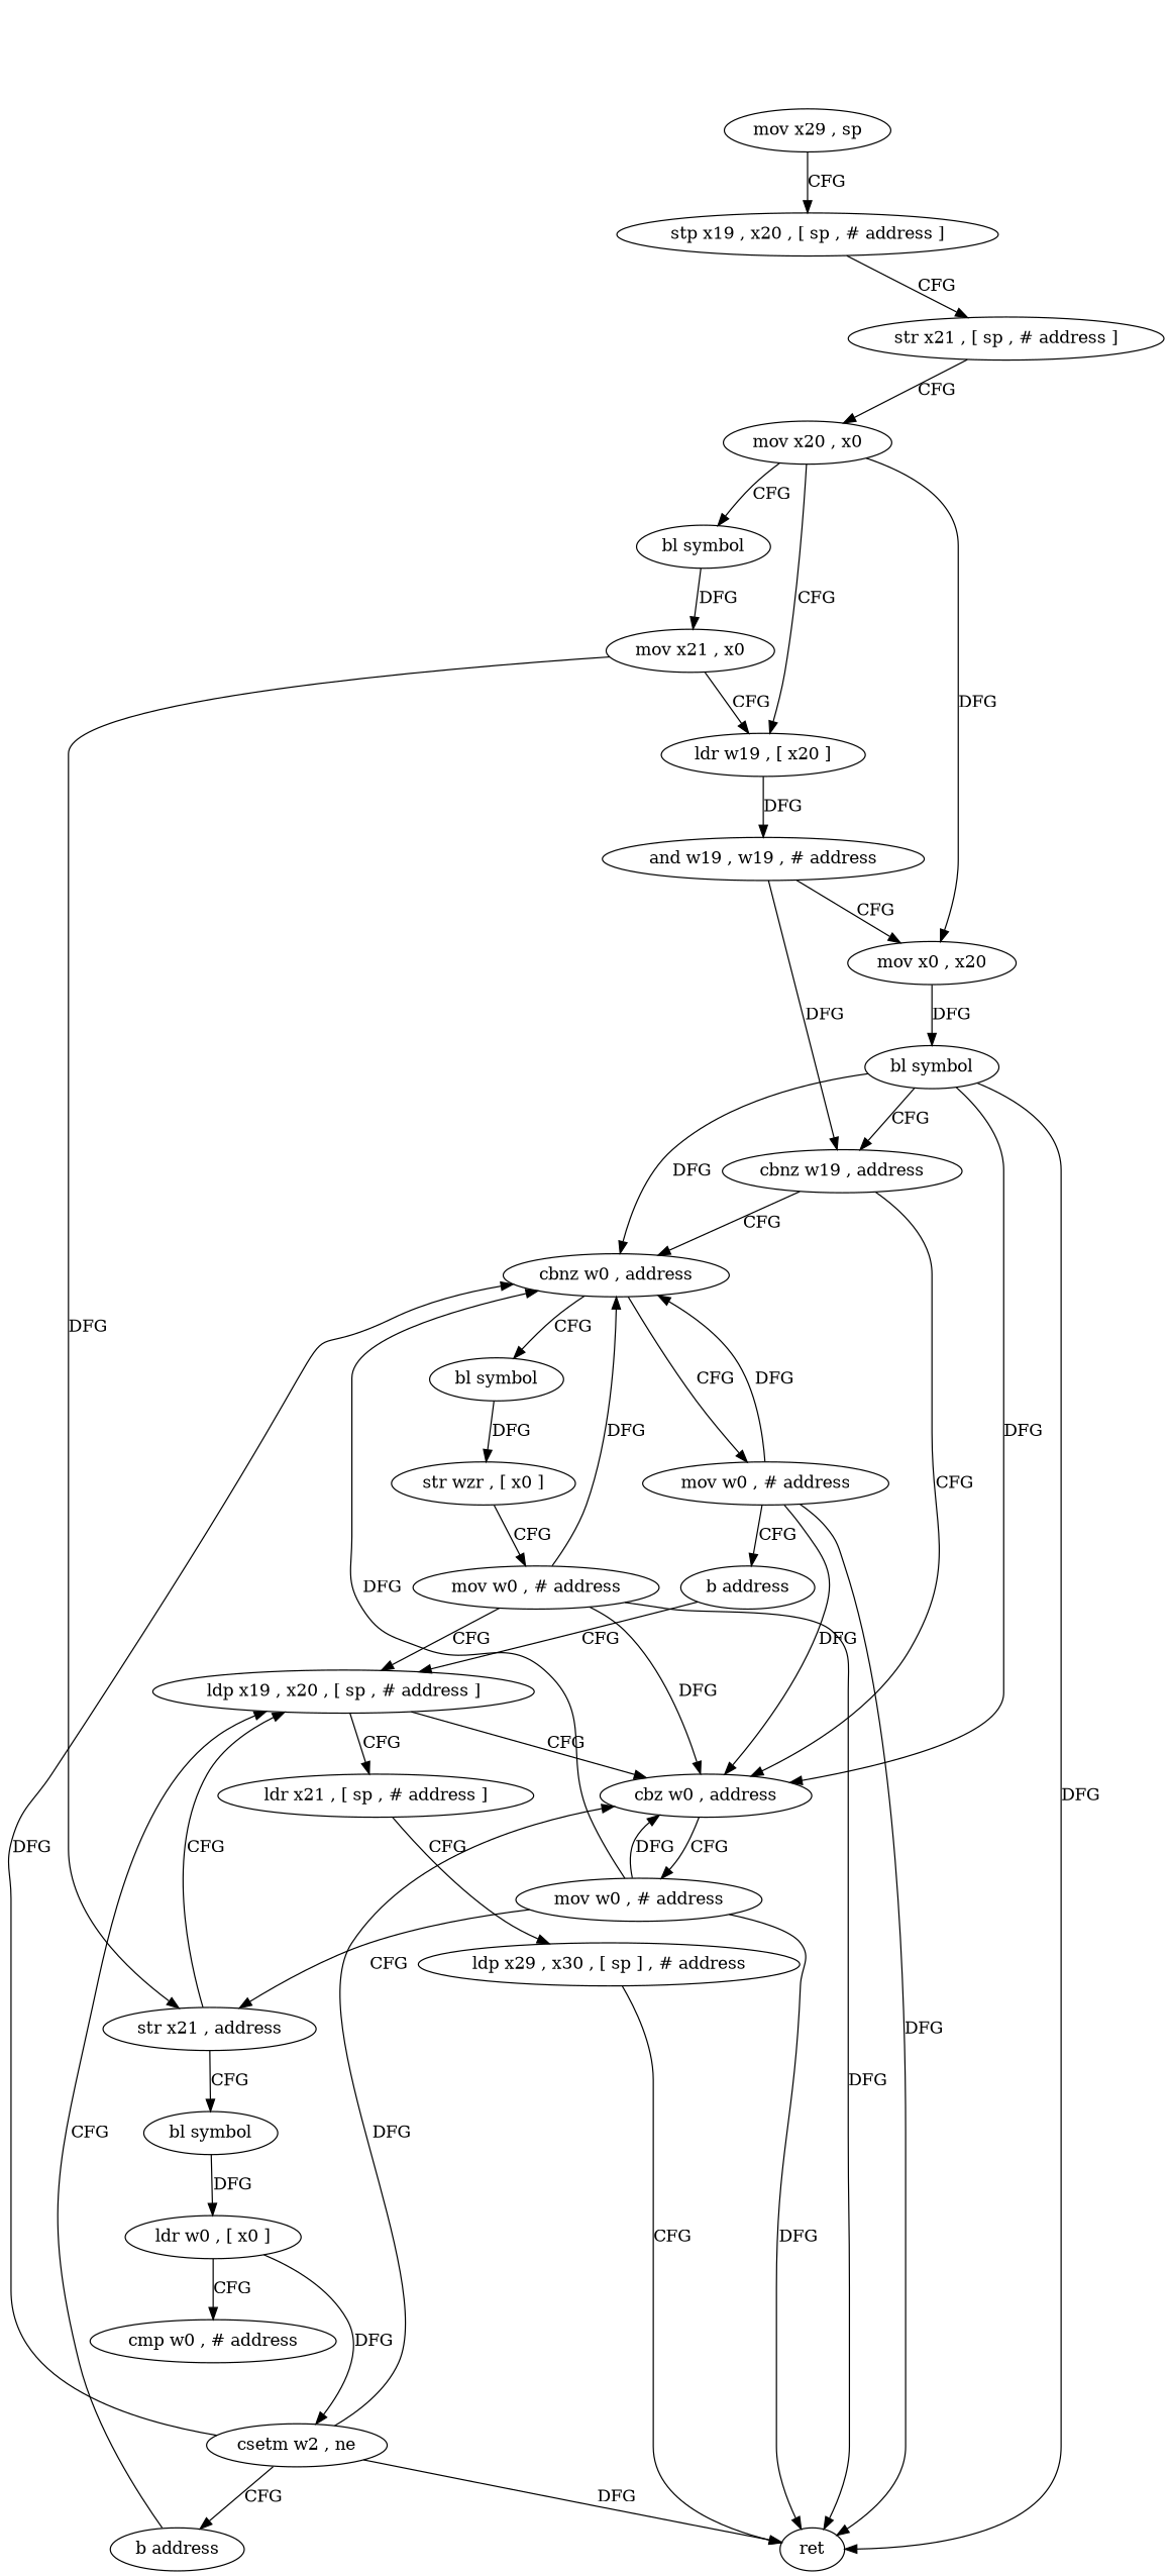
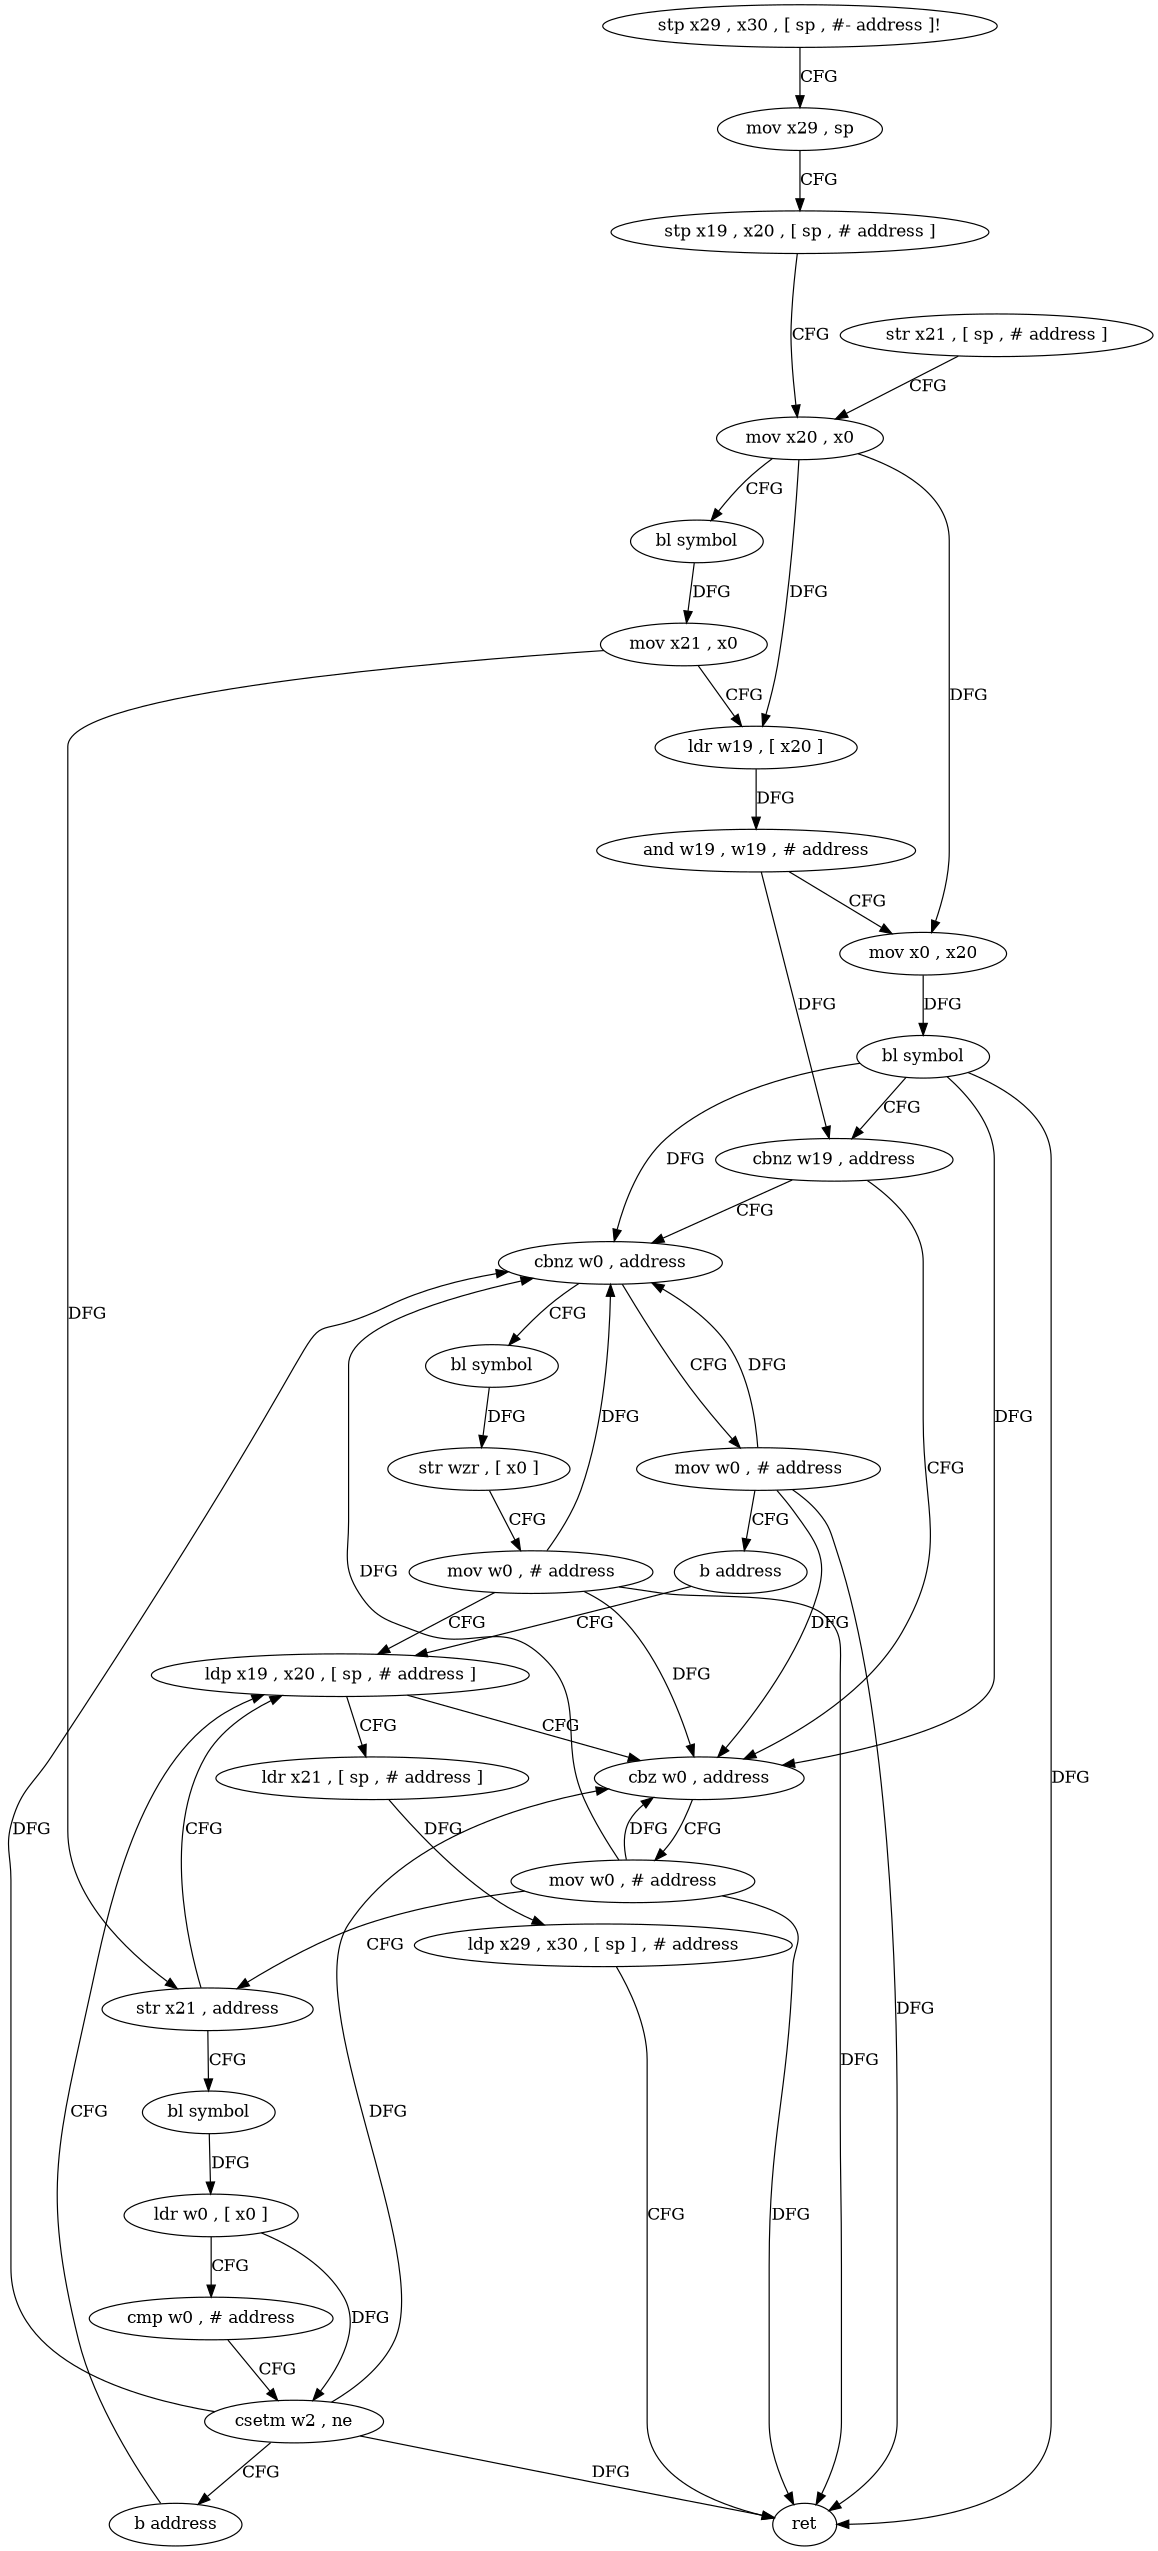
  digraph {
+   n1 [label="stp x29 , x30 , [ sp , #- address ]!"]
    n2 [label="mov x29 , sp"]
    n3 [label="stp x19 , x20 , [ sp , # address ]"]
    n4 [label="str x21 , [ sp , # address ]"]
    n5 [label="mov x20 , x0"]
    n6 [label="bl symbol"]
    n7 [label="ldr w19 , [ x20 ]"]
    n8 [label="mov x0 , x20"]
    n9 [label="mov x21 , x0"]
    n10 [label="and w19 , w19 , # address"]
    n11 [label="bl symbol"]
    n12 [label="str x21 , address"]
    n13 [label="ldp x19 , x20 , [ sp , # address ]"]
    n14 [label="bl symbol"]
    n15 [label="cbnz w19 , address"]
    n16 [label="cbnz w0 , address"]
    n17 [label="cbz w0 , address"]
    n18 [label=ret]
    n19 [label="mov w0 , # address"]
    n20 [label="bl symbol"]
    n21 [label="mov w0 , # address"]
    n22 [label="b address"]
    n23 [label="str wzr , [ x0 ]"]
    n24 [label="ldr x21 , [ sp , # address ]"]
    n25 [label="mov w0 , # address"]
    n26 [label="ldp x29 , x30 , [ sp ] , # address"]
    n27 [label="ldr w0 , [ x0 ]"]
    n28 [label="cmp w0 , # address"]
    n29 [label="csetm w2 , ne"]
    n30 [label="b address"]
+   n1 -> n2 [label=CFG]
    n2 -> n3 [label=CFG]
-   n3 -> n4 [label=CFG]
+   n3 -> n5 [label=CFG]
    n4 -> n5 [label=CFG]
    n5 -> n6 [label=CFG]
-   n5 -> n7 [label=CFG]
+   n5 -> n7 [label=DFG]
    n5 -> n8 [label=DFG]
    n6 -> n9 [label=DFG]
    n7 -> n10 [label=DFG]
    n8 -> n11 [label=DFG]
    n9 -> n7 [label=CFG]
    n9 -> n12 [label=DFG]
    n10 -> n8 [label=CFG]
    n10 -> n15 [label=DFG]
    n11 -> n15 [label=CFG]
    n11 -> n16 [label=DFG]
    n11 -> n17 [label=DFG]
    n11 -> n18 [label=DFG]
    n12 -> n13 [label=CFG]
    n12 -> n14 [label=CFG]
    n13 -> n17 [label=CFG]
    n13 -> n24 [label=CFG]
    n14 -> n27 [label=DFG]
    n15 -> n16 [label=CFG]
    n15 -> n17 [label=CFG]
    n16 -> n19 [label=CFG]
    n16 -> n20 [label=CFG]
    n17 -> n21 [label=CFG]
    n19 -> n16 [label=DFG]
    n19 -> n17 [label=DFG]
    n19 -> n18 [label=DFG]
    n19 -> n22 [label=CFG]
    n20 -> n23 [label=DFG]
    n21 -> n12 [label=CFG]
    n21 -> n16 [label=DFG]
    n21 -> n17 [label=DFG]
    n21 -> n18 [label=DFG]
    n22 -> n13 [label=CFG]
    n23 -> n25 [label=CFG]
-   n24 -> n26 [label=CFG]
+   n24 -> n26 [label=DFG]
    n25 -> n13 [label=CFG]
    n25 -> n16 [label=DFG]
    n25 -> n17 [label=DFG]
    n25 -> n18 [label=DFG]
    n26 -> n18 [label=CFG]
    n27 -> n28 [label=CFG]
    n27 -> n29 [label=DFG]
+   n28 -> n29 [label=CFG]
    n29 -> n16 [label=DFG]
    n29 -> n17 [label=DFG]
    n29 -> n18 [label=DFG]
    n29 -> n30 [label=CFG]
    n30 -> n13 [label=CFG]
  }
